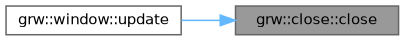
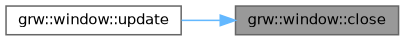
  digraph {
    rankdir=RL
    node [fontname=Helvetica fontsize=10 shape=box style=filled]
-   n1 [color=gray40 fillcolor=grey60 fontcolor=black height=0.2 label="grw::close::close" width=0.4]
+   n1 [color=gray40 fillcolor=grey60 fontcolor=black height=0.2 label="grw::window::close" width=0.4]
    n2 [color=grey40 fillcolor=white height=0.2 label="grw::window::update" width=0.4]
    n1 -> n2 [color=steelblue1 dir=back fontname=Helvetica fontsize=10 labelfontname=Helvetica labelfontsize=10 style=solid]
  }
